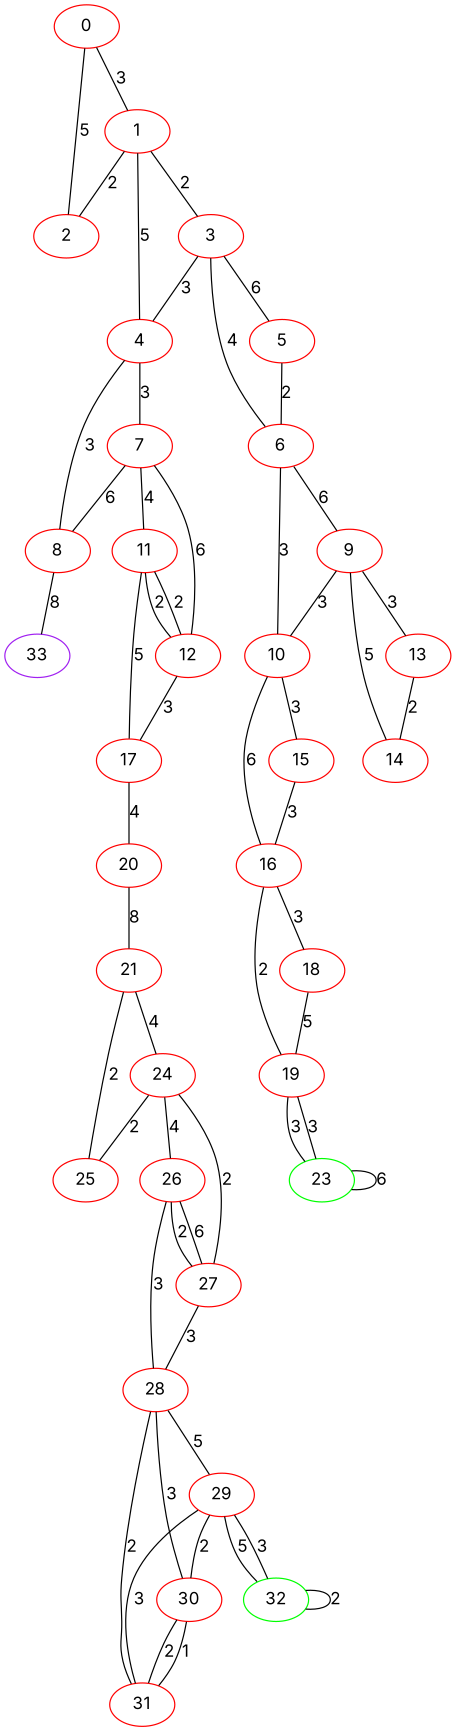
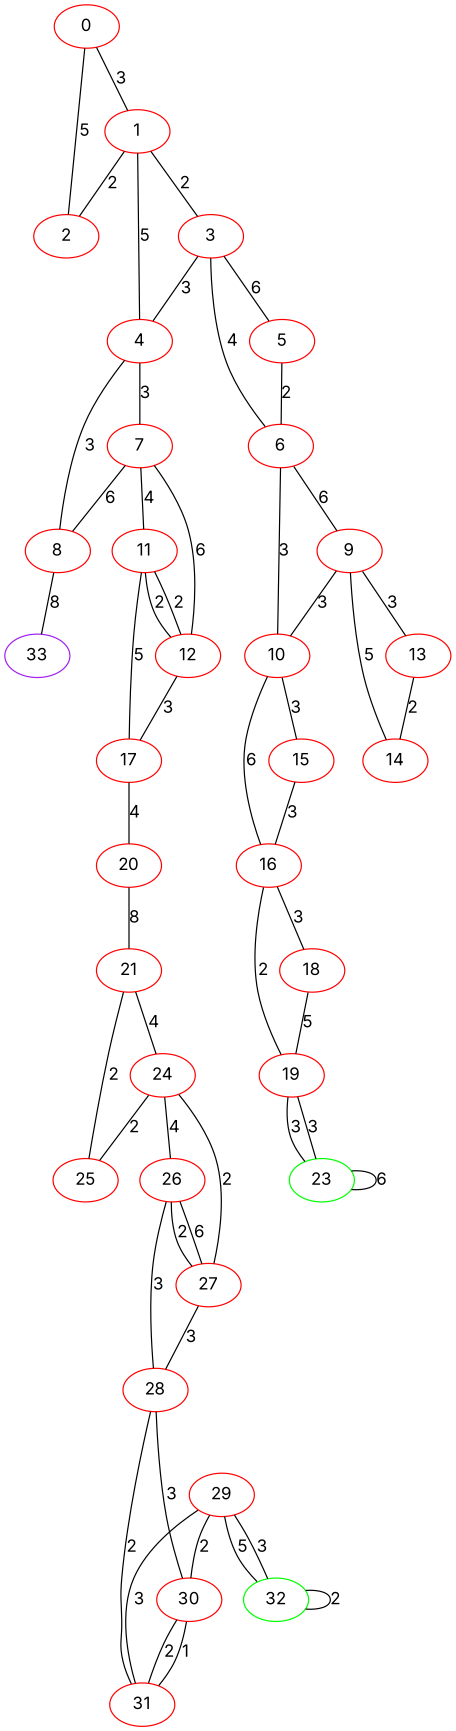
  graph {
    fontname=Inter
    node [color=red fontname=Inter weight=1]
    edge [fontname=Inter]
    0
    1
    2
    3
    4
    5
    6
    7
    8
    9
    10
    11
    12
    33 [color=purple weight=4]
    13
    14
    15
    16
    17
    18
    19
    20
    23 [color=green weight=2]
    21
    24
    25
    26
    27
    28
    29
    30
    31
    32 [color=green weight=2]
    0 -- 1 [label=3]
    0 -- 2 [label=5]
    1 -- 2 [label=2]
    1 -- 3 [label=2]
    1 -- 4 [label=5]
    3 -- 4 [label=3]
    3 -- 5 [label=6]
    3 -- 6 [label=4]
    4 -- 7 [label=3]
    4 -- 8 [label=3]
    5 -- 6 [label=2]
    6 -- 9 [label=6]
    6 -- 10 [label=3]
    7 -- 8 [label=6]
    7 -- 11 [label=4]
    7 -- 12 [label=6]
    8 -- 33 [label=8]
    9 -- 10 [label=3]
    9 -- 13 [label=3]
    9 -- 14 [label=5]
    10 -- 15 [label=3]
    10 -- 16 [label=6]
    11 -- 12 [label=2]
    11 -- 12 [label=2]
    11 -- 17 [label=5]
    12 -- 17 [label=3]
    13 -- 14 [label=2]
    15 -- 16 [label=3]
    16 -- 18 [label=3]
    16 -- 19 [label=2]
    17 -- 20 [label=4]
    18 -- 19 [label=5]
    19 -- 23 [label=3]
    19 -- 23 [label=3]
    20 -- 21 [label=8]
    23 -- 23 [label=6]
    21 -- 24 [label=4]
    21 -- 25 [label=2]
    24 -- 25 [label=2]
    24 -- 26 [label=4]
    24 -- 27 [label=2]
    26 -- 27 [label=2]
    26 -- 27 [label=6]
    26 -- 28 [label=3]
    27 -- 28 [label=3]
-   28 -- 29 [label=5]
    28 -- 30 [label=3]
    28 -- 31 [label=2]
    29 -- 30 [label=2]
    29 -- 31 [label=3]
    29 -- 32 [label=5]
    29 -- 32 [label=3]
    30 -- 31 [label=2]
    30 -- 31 [label=1]
    32 -- 32 [label=2]
  }
